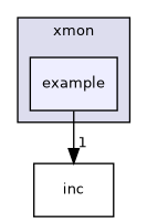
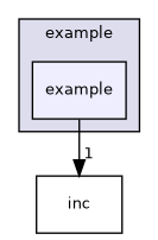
  digraph {
    compound=true
    node [fontname=Helvetica fontsize=10 shape=box]
    n1 [fillcolor="#eeeeff" label=example pencolor=black style=filled]
    n2 [label=inc]
    subgraph cluster_1 {
      bgcolor="#ddddee"
      fontname=Helvetica
      fontsize=10
-     label=xmon
+     label=example
      pencolor=black
      n1
    }
    n1 -> n2 [headlabel=1 labeldistance=1.5 labelfontname=Helvetica labelfontsize=10]
  }
